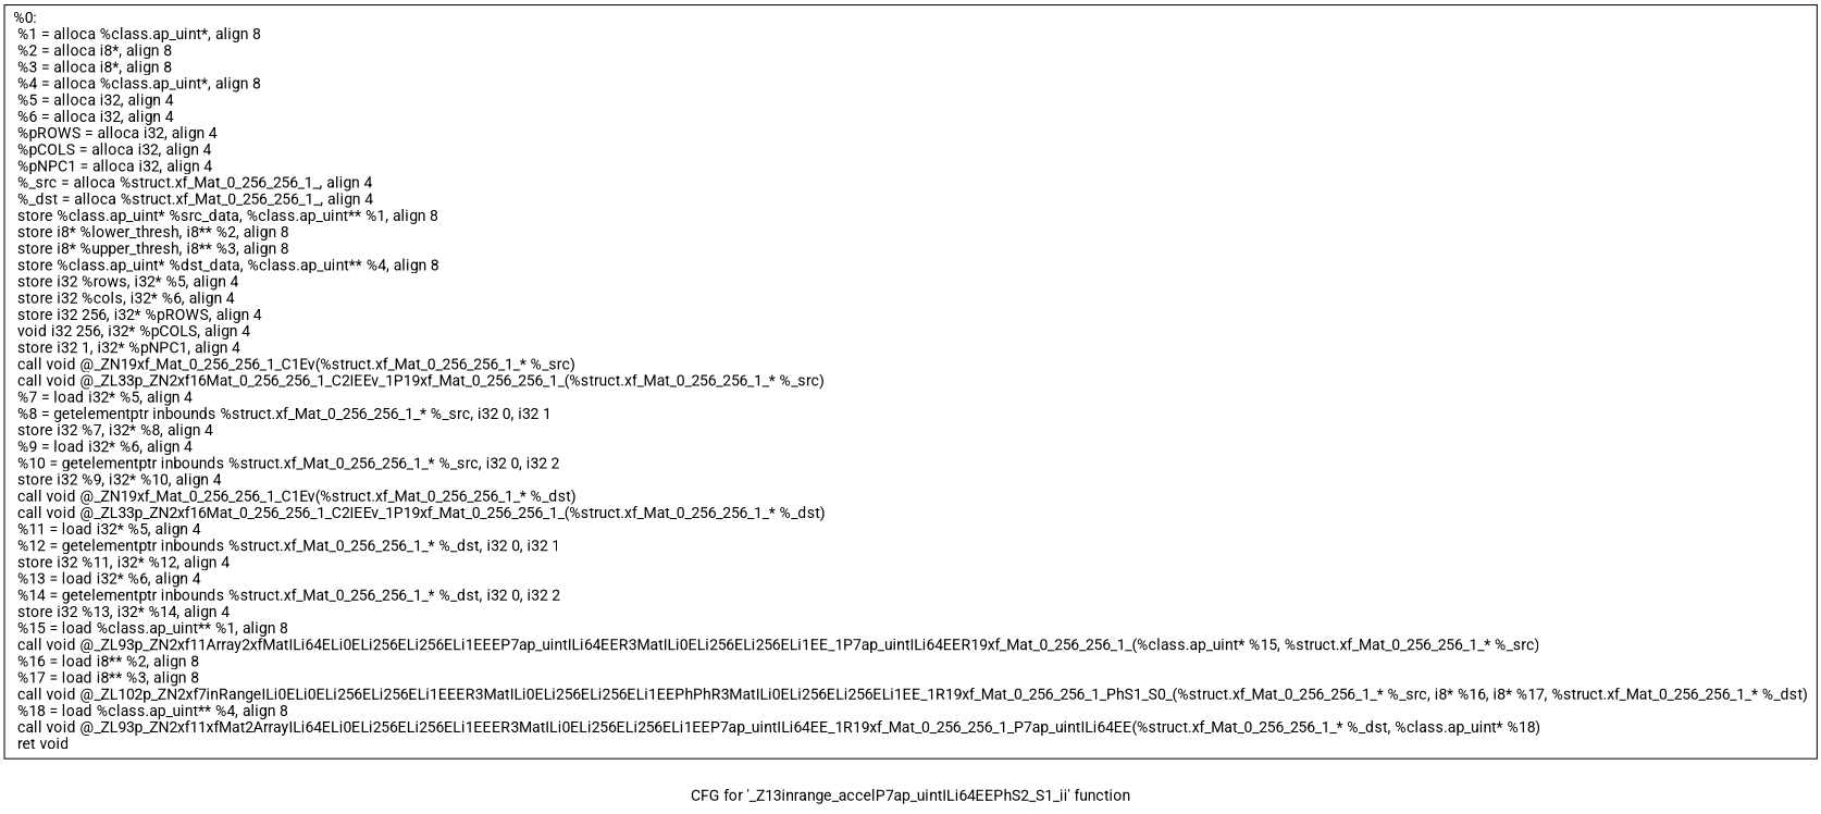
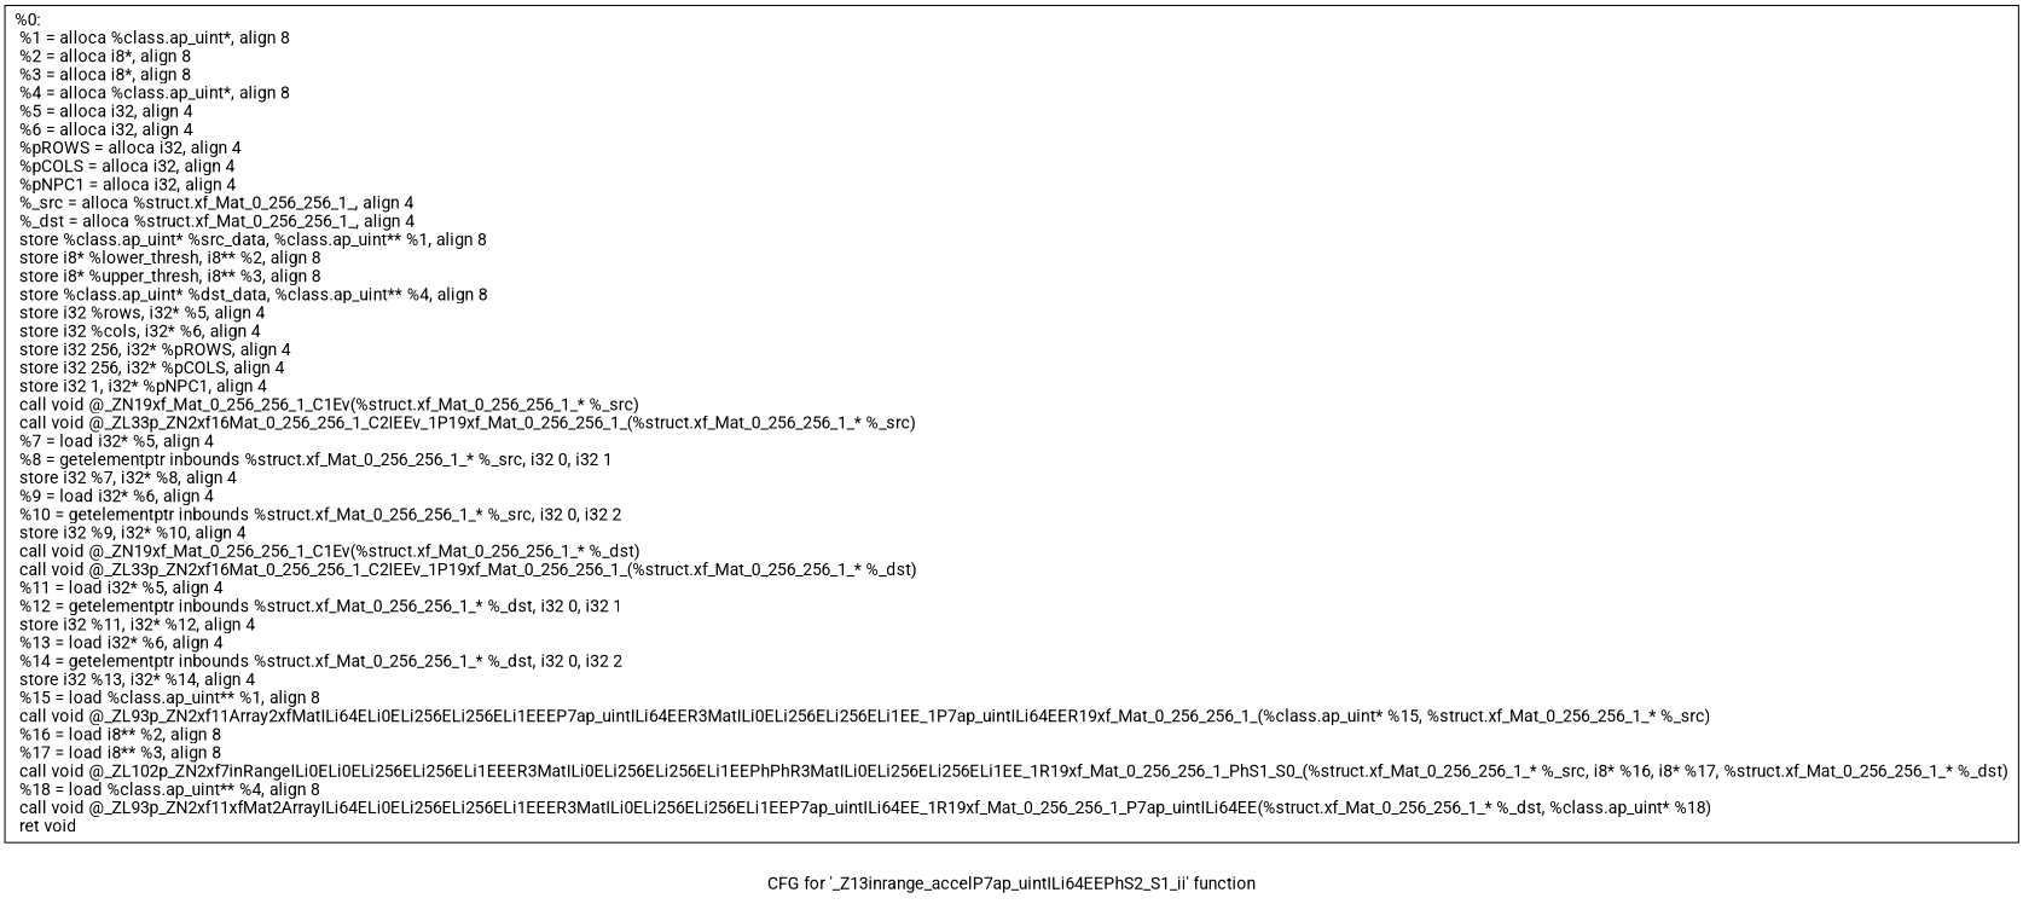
  digraph {
    label="CFG for '_Z13inrange_accelP7ap_uintILi64EEPhS2_S1_ii' function"
    fontname=Roboto
-   n1 [label="{%0:\l  %1 = alloca %class.ap_uint*, align 8\l  %2 = alloca i8*, align 8\l  %3 = alloca i8*, align 8\l  %4 = alloca %class.ap_uint*, align 8\l  %5 = alloca i32, align 4\l  %6 = alloca i32, align 4\l  %pROWS = alloca i32, align 4\l  %pCOLS = alloca i32, align 4\l  %pNPC1 = alloca i32, align 4\l  %_src = alloca %struct.xf_Mat_0_256_256_1_, align 4\l  %_dst = alloca %struct.xf_Mat_0_256_256_1_, align 4\l  store %class.ap_uint* %src_data, %class.ap_uint** %1, align 8\l  store i8* %lower_thresh, i8** %2, align 8\l  store i8* %upper_thresh, i8** %3, align 8\l  store %class.ap_uint* %dst_data, %class.ap_uint** %4, align 8\l  store i32 %rows, i32* %5, align 4\l  store i32 %cols, i32* %6, align 4\l  store i32 256, i32* %pROWS, align 4\l  void i32 256, i32* %pCOLS, align 4\l  store i32 1, i32* %pNPC1, align 4\l  call void @_ZN19xf_Mat_0_256_256_1_C1Ev(%struct.xf_Mat_0_256_256_1_* %_src)\l  call void @_ZL33p_ZN2xf16Mat_0_256_256_1_C2IEEv_1P19xf_Mat_0_256_256_1_(%struct.xf_Mat_0_256_256_1_* %_src)\l  %7 = load i32* %5, align 4\l  %8 = getelementptr inbounds %struct.xf_Mat_0_256_256_1_* %_src, i32 0, i32 1\l  store i32 %7, i32* %8, align 4\l  %9 = load i32* %6, align 4\l  %10 = getelementptr inbounds %struct.xf_Mat_0_256_256_1_* %_src, i32 0, i32 2\l  store i32 %9, i32* %10, align 4\l  call void @_ZN19xf_Mat_0_256_256_1_C1Ev(%struct.xf_Mat_0_256_256_1_* %_dst)\l  call void @_ZL33p_ZN2xf16Mat_0_256_256_1_C2IEEv_1P19xf_Mat_0_256_256_1_(%struct.xf_Mat_0_256_256_1_* %_dst)\l  %11 = load i32* %5, align 4\l  %12 = getelementptr inbounds %struct.xf_Mat_0_256_256_1_* %_dst, i32 0, i32 1\l  store i32 %11, i32* %12, align 4\l  %13 = load i32* %6, align 4\l  %14 = getelementptr inbounds %struct.xf_Mat_0_256_256_1_* %_dst, i32 0, i32 2\l  store i32 %13, i32* %14, align 4\l  %15 = load %class.ap_uint** %1, align 8\l  call void @_ZL93p_ZN2xf11Array2xfMatILi64ELi0ELi256ELi256ELi1EEEP7ap_uintILi64EER3MatILi0ELi256ELi256ELi1EE_1P7ap_uintILi64EER19xf_Mat_0_256_256_1_(%class.ap_uint* %15, %struct.xf_Mat_0_256_256_1_* %_src)\l  %16 = load i8** %2, align 8\l  %17 = load i8** %3, align 8\l  call void @_ZL102p_ZN2xf7inRangeILi0ELi0ELi256ELi256ELi1EEER3MatILi0ELi256ELi256ELi1EEPhPhR3MatILi0ELi256ELi256ELi1EE_1R19xf_Mat_0_256_256_1_PhS1_S0_(%struct.xf_Mat_0_256_256_1_* %_src, i8* %16, i8* %17, %struct.xf_Mat_0_256_256_1_* %_dst)\l  %18 = load %class.ap_uint** %4, align 8\l  call void @_ZL93p_ZN2xf11xfMat2ArrayILi64ELi0ELi256ELi256ELi1EEER3MatILi0ELi256ELi256ELi1EEP7ap_uintILi64EE_1R19xf_Mat_0_256_256_1_P7ap_uintILi64EE(%struct.xf_Mat_0_256_256_1_* %_dst, %class.ap_uint* %18)\l  ret void\l}" shape=record fontname=Roboto]
+   n1 [label="{%0:\l  %1 = alloca %class.ap_uint*, align 8\l  %2 = alloca i8*, align 8\l  %3 = alloca i8*, align 8\l  %4 = alloca %class.ap_uint*, align 8\l  %5 = alloca i32, align 4\l  %6 = alloca i32, align 4\l  %pROWS = alloca i32, align 4\l  %pCOLS = alloca i32, align 4\l  %pNPC1 = alloca i32, align 4\l  %_src = alloca %struct.xf_Mat_0_256_256_1_, align 4\l  %_dst = alloca %struct.xf_Mat_0_256_256_1_, align 4\l  store %class.ap_uint* %src_data, %class.ap_uint** %1, align 8\l  store i8* %lower_thresh, i8** %2, align 8\l  store i8* %upper_thresh, i8** %3, align 8\l  store %class.ap_uint* %dst_data, %class.ap_uint** %4, align 8\l  store i32 %rows, i32* %5, align 4\l  store i32 %cols, i32* %6, align 4\l  store i32 256, i32* %pROWS, align 4\l  store i32 256, i32* %pCOLS, align 4\l  store i32 1, i32* %pNPC1, align 4\l  call void @_ZN19xf_Mat_0_256_256_1_C1Ev(%struct.xf_Mat_0_256_256_1_* %_src)\l  call void @_ZL33p_ZN2xf16Mat_0_256_256_1_C2IEEv_1P19xf_Mat_0_256_256_1_(%struct.xf_Mat_0_256_256_1_* %_src)\l  %7 = load i32* %5, align 4\l  %8 = getelementptr inbounds %struct.xf_Mat_0_256_256_1_* %_src, i32 0, i32 1\l  store i32 %7, i32* %8, align 4\l  %9 = load i32* %6, align 4\l  %10 = getelementptr inbounds %struct.xf_Mat_0_256_256_1_* %_src, i32 0, i32 2\l  store i32 %9, i32* %10, align 4\l  call void @_ZN19xf_Mat_0_256_256_1_C1Ev(%struct.xf_Mat_0_256_256_1_* %_dst)\l  call void @_ZL33p_ZN2xf16Mat_0_256_256_1_C2IEEv_1P19xf_Mat_0_256_256_1_(%struct.xf_Mat_0_256_256_1_* %_dst)\l  %11 = load i32* %5, align 4\l  %12 = getelementptr inbounds %struct.xf_Mat_0_256_256_1_* %_dst, i32 0, i32 1\l  store i32 %11, i32* %12, align 4\l  %13 = load i32* %6, align 4\l  %14 = getelementptr inbounds %struct.xf_Mat_0_256_256_1_* %_dst, i32 0, i32 2\l  store i32 %13, i32* %14, align 4\l  %15 = load %class.ap_uint** %1, align 8\l  call void @_ZL93p_ZN2xf11Array2xfMatILi64ELi0ELi256ELi256ELi1EEEP7ap_uintILi64EER3MatILi0ELi256ELi256ELi1EE_1P7ap_uintILi64EER19xf_Mat_0_256_256_1_(%class.ap_uint* %15, %struct.xf_Mat_0_256_256_1_* %_src)\l  %16 = load i8** %2, align 8\l  %17 = load i8** %3, align 8\l  call void @_ZL102p_ZN2xf7inRangeILi0ELi0ELi256ELi256ELi1EEER3MatILi0ELi256ELi256ELi1EEPhPhR3MatILi0ELi256ELi256ELi1EE_1R19xf_Mat_0_256_256_1_PhS1_S0_(%struct.xf_Mat_0_256_256_1_* %_src, i8* %16, i8* %17, %struct.xf_Mat_0_256_256_1_* %_dst)\l  %18 = load %class.ap_uint** %4, align 8\l  call void @_ZL93p_ZN2xf11xfMat2ArrayILi64ELi0ELi256ELi256ELi1EEER3MatILi0ELi256ELi256ELi1EEP7ap_uintILi64EE_1R19xf_Mat_0_256_256_1_P7ap_uintILi64EE(%struct.xf_Mat_0_256_256_1_* %_dst, %class.ap_uint* %18)\l  ret void\l}" shape=record fontname=Roboto]
  }
